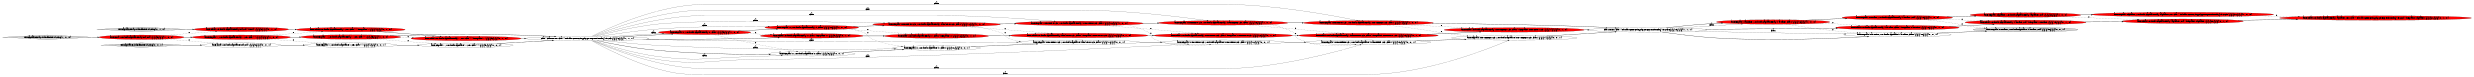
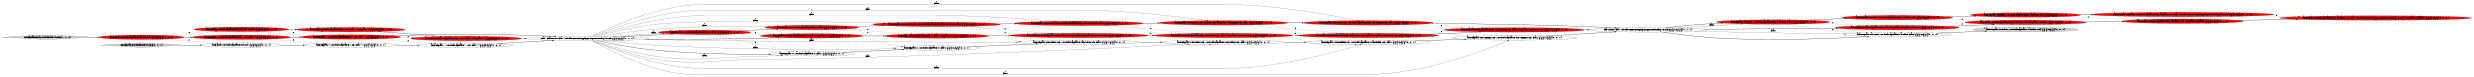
  digraph {
    rankdir=LR
    node [fillcolor=red shape=ellipse style=filled]
    edge [style=bold]
    n1 [label="assertEquals(\"I\",WordUtils.capitalizeFully(\"I\",chars))@@@9@@@['1', '0', '0']"]
    n2 [label="assertThat(WordUtils.capitalizeFully(\"I\",chars)).isEqualTo(\"I\")@@@9@@@['0', '1', '0']"]
    n3 [fillcolor=white label="assertEquals(\"I\",WordUtils.capitalize(\"I\",chars))@@@9@@@['0', '0', '1']"]
    n4 [label="assertEquals(\"I\",WordUtils.capitalizeFully(\"i\",chars))@@@10@@@['1', '0', '0']"]
    n5 [label="assertThat(WordUtils.capitalizeFully(\"i aM.fine\",chars)).isEqualTo(\"I am.Fine\")@@@18@@@['0', '1', '0']"]
    n6 [label="assertThat(WordUtils.capitalizeFully(\"i am.fine\",null)).isEqualTo(\"I Am.fine\")@@@19@@@['0', '1', '0']"]
    n7 [label="assertEquals(\"Alphabet\",WordUtils.capitalizeFully(\"alphabet\",null))@@@20@@@['1', '0', '0']"]
    n8 [label="assertEquals(\"Alphabet\",WordUtils.capitalizeFully(\"alphabet\",new char((((edu.fdu.CPPDG.tinypdg.pe.ExpressionInfo@1512c25))@@@21@@@['1', '0', '0']"]
    n9 [label="assertThat(WordUtils.capitalizeFully(\"alphabet\",null)).isEqualTo(\"Alphabet\")@@@20@@@['0', '1', '0']"]
    n10 [label="assertThat(WordUtils.capitalizeFully(\"alphabet\",new char((((edu.fdu.CPPDG.tinypdg.pe.ExpressionInfo@1512ccd)).isEqualTo(\"Alphabet\")@@@21@@@['0', '1', '0']"]
    n11 [label="assertEquals(\"I Am.fine\",WordUtils.capitalizeFully(\"i am.fine\",null))@@@19@@@['1', '0', '0']"]
    n12 [fillcolor=lightgray label="assertEquals(\"I Am.fine\",WordUtils.capitalize(\"i am.fine\",null))@@@19@@@['0', '0', '1']"]
    n13 [label="assertThat(WordUtils.capitalizeFully(\"i\",chars)).isEqualTo(\"I\")@@@10@@@['0', '1', '0']"]
    n14 [label="assertThat(WordUtils.capitalizeFully(\"i-am here+123\",chars)).isEqualTo(\"I-Am Here+123\")@@@11@@@['0', '1', '0']"]
    n15 [label="assertThat(WordUtils.capitalizeFully(\"I Am+Here-123\",chars)).isEqualTo(\"I Am+Here-123\")@@@12@@@['0', '1', '0']"]
    n16 [label="assertThat(WordUtils.capitalizeFully(\"i+am-HERE 123\",chars)).isEqualTo(\"I+Am-Here 123\")@@@13@@@['0', '1', '0']"]
    n17 [label="assertEquals(\"I-Am Here+123\",WordUtils.capitalizeFully(\"I-AM HERE+123\",chars))@@@14@@@['1', '0', '0']"]
    n18 [fillcolor=white label="chars = new char((((edu.fdu.CPPDG.tinypdg.pe.ExpressionInfo@1512d38@@@15@@@['1', '1', '1']"]
    n19 [fillcolor=white label="assertEquals(\"I-AM HERE+123\",WordUtils.capitalize(\"I-AM HERE+123\",chars))@@@14@@@['0', '0', '1']"]
    n20 [label="assertThat(WordUtils.capitalizeFully(\"I-AM HERE+123\",chars)).isEqualTo(\"I-Am Here+123\")@@@14@@@['0', '1', '0']"]
    n21 [fillcolor=white label="char(( chars = new char((((edu.fdu.CPPDG.tinypdg.pe.ExpressionInfo@1512cf7@@@6@@@['1', '1', '1']"]
    n22 [fillcolor=white label="assertEquals(\"I\",WordUtils.capitalize(\"i\",chars))@@@10@@@['0', '0', '1']"]
    n23 [fillcolor=white label="assertEquals(\"I Am+Here-123\",WordUtils.capitalize(\"I Am+Here-123\",chars))@@@12@@@['0', '0', '1']"]
    n24 [fillcolor=white label="assertEquals(\"I-Am Here+123\",WordUtils.capitalize(\"i-am here+123\",chars))@@@11@@@['0', '0', '1']"]
    n25 [fillcolor=white label="assertEquals(\"I+Am-HERE 123\",WordUtils.capitalize(\"i+am-HERE 123\",chars))@@@13@@@['0', '0', '1']"]
    n26 [label="assertEquals(\"I+Am-Here 123\",WordUtils.capitalizeFully(\"i+am-HERE 123\",chars))@@@13@@@['1', '0', '0']"]
    n27 [label="assertEquals(\"I Am+Here-123\",WordUtils.capitalizeFully(\"I Am+Here-123\",chars))@@@12@@@['1', '0', '0']"]
    n28 [label="assertEquals(\"I-Am Here+123\",WordUtils.capitalizeFully(\"i-am here+123\",chars))@@@11@@@['1', '0', '0']"]
    n29 [fillcolor=white label="assertEquals(\"\",WordUtils.capitalize(\"\",new char(((())@@@4@@@['0', '0', '1']"]
    n30 [fillcolor=white label="assertEquals(\" \",WordUtils.capitalize(\" \",new char(((())@@@5@@@['0', '0', '1']"]
    n31 [fillcolor=white label="assertEquals(\"I aM.Fine\",WordUtils.capitalize(\"i aM.fine\",chars))@@@18@@@['0', '0', '1']"]
    n32 [label="assertNull(WordUtils.capitalizeFully(null,null))@@@3@@@['1', '0', '0']"]
    n33 [label="assertThat(WordUtils.capitalizeFully(null,null)).isNull()@@@3@@@['0', '1', '0']"]
    n34 [label="assertEquals(\"\",WordUtils.capitalizeFully(\"\",new char(((())@@@4@@@['1', '0', '0']"]
    n35 [fillcolor=white label="assertNull(WordUtils.capitalize(null,null))@@@3@@@['0', '0', '1']"]
    n36 [label="assertThat(WordUtils.capitalizeFully(\"\",new char(((()).isEqualTo(\"\")@@@4@@@['0', '1', '0']"]
    n37 [label="assertThat(WordUtils.capitalizeFully(\" \",new char(((()).isEqualTo(\" \")@@@5@@@['0', '1', '0']"]
-   n38 [fillcolor=lightgray label="testCapitalizeFullyWithDelimiters_String['0', '1', '0']" shape=diamond]
    n39 [fillcolor=lightgray label="testCapitalizeFullyWithDelimiters_String['1', '0', '0']" shape=diamond]
    n40 [label="assertEquals(\"I am.Fine\",WordUtils.capitalizeFully(\"i aM.fine\",chars))@@@18@@@['1', '0', '0']"]
    n41 [fillcolor=lightgray label="testCapitalizeWithDelimiters_String['0', '0', '1']" shape=diamond]
    n42 [label="assertEquals(\" \",WordUtils.capitalizeFully(\" \",new char(((())@@@5@@@['1', '0', '0']"]
    n1 -> n2 [label=0 style=dashed]
    n1 -> n3 [label=0 style=dashed]
    n1 -> n4
    n2 -> n13
    n3 -> n22
    n4 -> n13 [label=0 style=dashed]
    n4 -> n22 [label=0 style=dashed]
    n4 -> n28
    n5 -> n6
    n6 -> n9
    n7 -> n8
    n7 -> n9 [label=0 style=dashed]
    n8 -> n10 [label=0 style=dashed]
    n9 -> n10
    n11 -> n6 [label=0 style=dashed]
    n11 -> n7
    n11 -> n12 [label=0 style=dashed]
    n13 -> n14
    n14 -> n15
    n15 -> n16
    n16 -> n20
    n17 -> n18
    n17 -> n19 [label=0 style=dashed]
    n17 -> n20 [label=0 style=dashed]
    n18 -> n5
    n18 -> n31
    n18 -> n31 [label=chars style=solid]
    n18 -> n40 [label=chars style=solid]
    n18 -> n40
    n19 -> n18
    n20 -> n18
    n21 -> n1 [label=chars style=solid]
    n21 -> n1
    n21 -> n2
    n21 -> n3
    n21 -> n3 [label=chars style=solid]
    n21 -> n4 [label=chars style=solid]
    n21 -> n17 [label=chars style=solid]
    n21 -> n19 [label=chars style=solid]
    n21 -> n22 [label=chars style=solid]
    n21 -> n23 [label=chars style=solid]
    n21 -> n24 [label=chars style=solid]
    n21 -> n25 [label=chars style=solid]
    n21 -> n26 [label=chars style=solid]
    n21 -> n27 [label=chars style=solid]
    n21 -> n28 [label=chars style=solid]
    n22 -> n24
    n23 -> n25
    n24 -> n23
    n25 -> n19
    n26 -> n16 [label=0 style=dashed]
    n26 -> n17
    n26 -> n25 [label=0 style=dashed]
    n27 -> n15 [label=0 style=dashed]
    n27 -> n23 [label=0 style=dashed]
    n27 -> n26
    n28 -> n14 [label=0 style=dashed]
    n28 -> n24 [label=0 style=dashed]
    n28 -> n27
    n29 -> n30
    n30 -> n21
    n31 -> n12
    n32 -> n33 [label=0 style=dashed]
    n32 -> n34
    n32 -> n35 [label=0 style=dashed]
    n33 -> n36
    n34 -> n29 [label=0 style=dashed]
    n34 -> n36 [label=0 style=dashed]
    n34 -> n42
    n35 -> n29
    n36 -> n37
    n37 -> n21
-   n38 -> n33
    n39 -> n32
    n40 -> n5 [label=0 style=dashed]
    n40 -> n11
    n40 -> n31 [label=0 style=dashed]
    n41 -> n35
    n42 -> n21
    n42 -> n30 [label=0 style=dashed]
    n42 -> n37 [label=0 style=dashed]
  }
